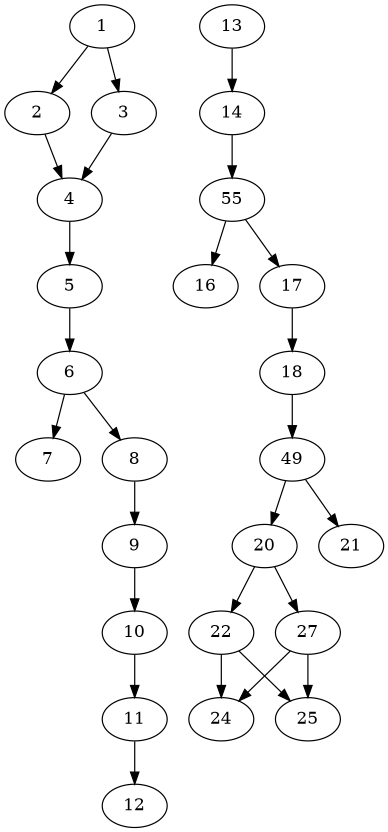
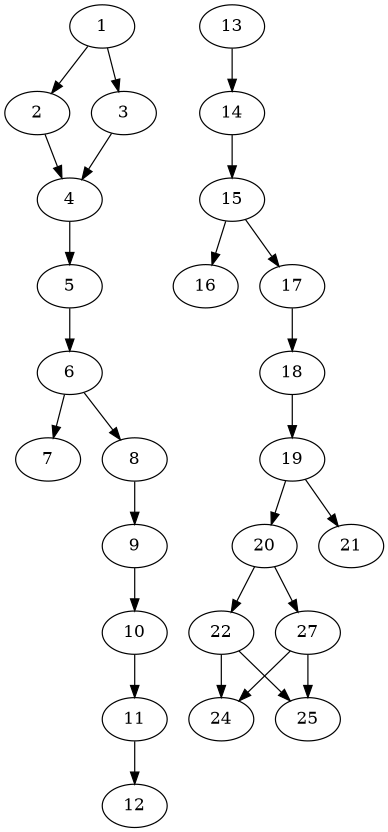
  digraph {
    node [alpha=0.14]
    1 [expect_size=29331456]
    2 [alpha=0.18 expect_size=28209152]
    3 [alpha=0.06 expect_size=8127488]
    4 [alpha=0.07 expect_size=47904768]
    5 [alpha=0.13 expect_size=22974464]
    6 [alpha=0.11 expect_size=36361216]
    7 [alpha=0.01 expect_size=12135424]
    8 [alpha=0.06 expect_size=15314944]
    9 [alpha=0.09 expect_size=27285504]
    10 [alpha=0.01 expect_size=49965056]
    11 [alpha=0.04 expect_size=36978688]
    12 [alpha=0.02 expect_size=23949312]
    13 [alpha=0.20 expect_size=18832384]
    14 [expect_size=31912960]
-   15 [alpha=0.03 expect_size=49494016 label=55]
+   15 [alpha=0.03 expect_size=49494016]
    16 [expect_size=33285120]
    17 [alpha=0.12 expect_size=13073408]
    18 [alpha=0.13 expect_size=14349312]
-   19 [alpha=0.11 expect_size=28831744 label=49]
+   19 [alpha=0.11 expect_size=28831744]
    20 [alpha=0.19 expect_size=50321408]
    21 [alpha=0.18 expect_size=51663872]
    22 [alpha=0.06 expect_size=14515200]
    n23 [alpha=0.15 expect_size=19440640 label=27]
    24 [alpha=0.03 expect_size=19237888]
    25 [alpha=0.18 expect_size=5483520]
    1 -> 2
    1 -> 3
    2 -> 4
    3 -> 4
    4 -> 5
    5 -> 6
    6 -> 7
    6 -> 8
    8 -> 9
    9 -> 10
    10 -> 11
    11 -> 12
    13 -> 14
    14 -> 15
    15 -> 16
    15 -> 17
    17 -> 18
    18 -> 19
    19 -> 20
    19 -> 21
    20 -> 22
    20 -> n23
    22 -> 24
    22 -> 25
    n23 -> 24
    n23 -> 25
  }
